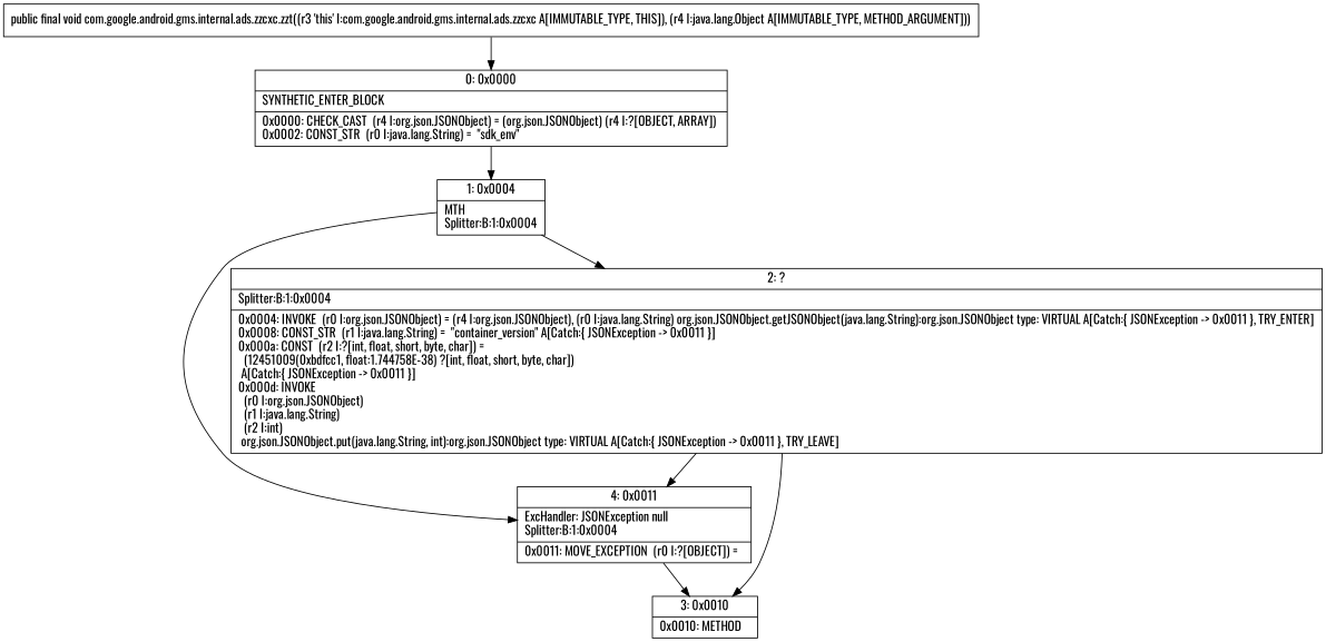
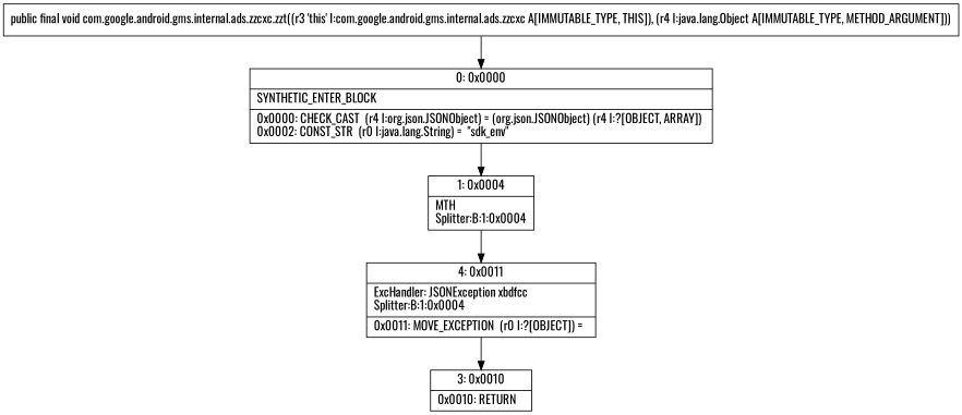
  digraph {
    fontname=Oswald
    node [fontname=Oswald shape=record]
    edge [fontname=Oswald]
    n1 [label="{0\:\ 0x0000|SYNTHETIC_ENTER_BLOCK\l|0x0000: CHECK_CAST  (r4 I:org.json.JSONObject) = (org.json.JSONObject) (r4 I:?[OBJECT, ARRAY]) \l0x0002: CONST_STR  (r0 I:java.lang.String) =  \"sdk_env\" \l}"]
    n2 [label="{1\:\ 0x0004|MTH\lSplitter:B:1:0x0004\l}"]
-   n3 [label="{2\:\ ?|Splitter:B:1:0x0004\l|0x0004: INVOKE  (r0 I:org.json.JSONObject) = (r4 I:org.json.JSONObject), (r0 I:java.lang.String) org.json.JSONObject.getJSONObject(java.lang.String):org.json.JSONObject type: VIRTUAL A[Catch:\{ JSONException \-\> 0x0011 \}, TRY_ENTER]\l0x0008: CONST_STR  (r1 I:java.lang.String) =  \"container_version\" A[Catch:\{ JSONException \-\> 0x0011 \}]\l0x000a: CONST  (r2 I:?[int, float, short, byte, char]) = \l  (12451009(0xbdfcc1, float:1.744758E\-38) ?[int, float, short, byte, char])\l A[Catch:\{ JSONException \-\> 0x0011 \}]\l0x000d: INVOKE  \l  (r0 I:org.json.JSONObject)\l  (r1 I:java.lang.String)\l  (r2 I:int)\l org.json.JSONObject.put(java.lang.String, int):org.json.JSONObject type: VIRTUAL A[Catch:\{ JSONException \-\> 0x0011 \}, TRY_LEAVE]\l}"]
-   n4 [label="{4\:\ 0x0011|ExcHandler: JSONException null\lSplitter:B:1:0x0004\l|0x0011: MOVE_EXCEPTION  (r0 I:?[OBJECT]) =  \l}"]
-   n5 [label="{3\:\ 0x0010|0x0010: METHOD   \l}"]
+   n4 [label="{4\:\ 0x0011|ExcHandler: JSONException xbdfcc\lSplitter:B:1:0x0004\l|0x0011: MOVE_EXCEPTION  (r0 I:?[OBJECT]) =  \l}"]
+   n5 [label="{3\:\ 0x0010|0x0010: RETURN   \l}"]
    n6 [label="{public final void com.google.android.gms.internal.ads.zzcxc.zzt((r3 'this' I:com.google.android.gms.internal.ads.zzcxc A[IMMUTABLE_TYPE, THIS]), (r4 I:java.lang.Object A[IMMUTABLE_TYPE, METHOD_ARGUMENT])) }"]
    n1 -> n2
-   n2 -> n3
    n2 -> n4
-   n3 -> n4
-   n3 -> n5
    n4 -> n5
    n6 -> n1
  }
